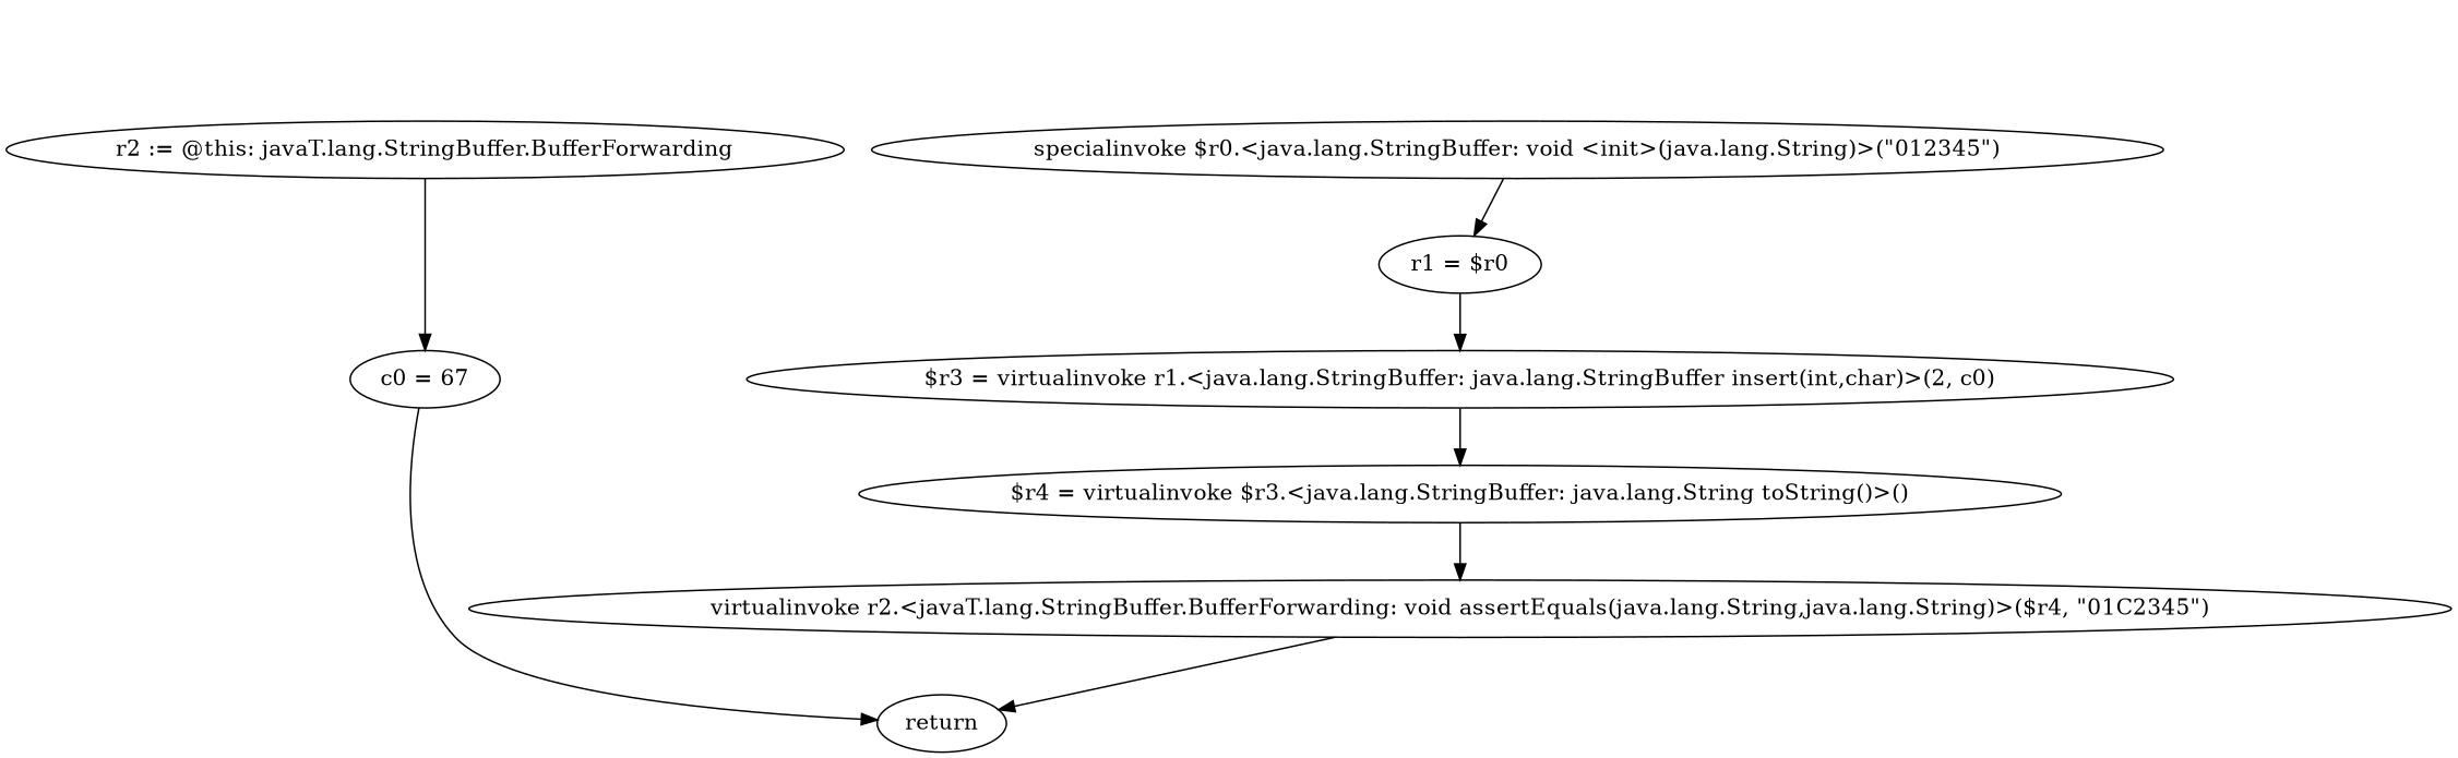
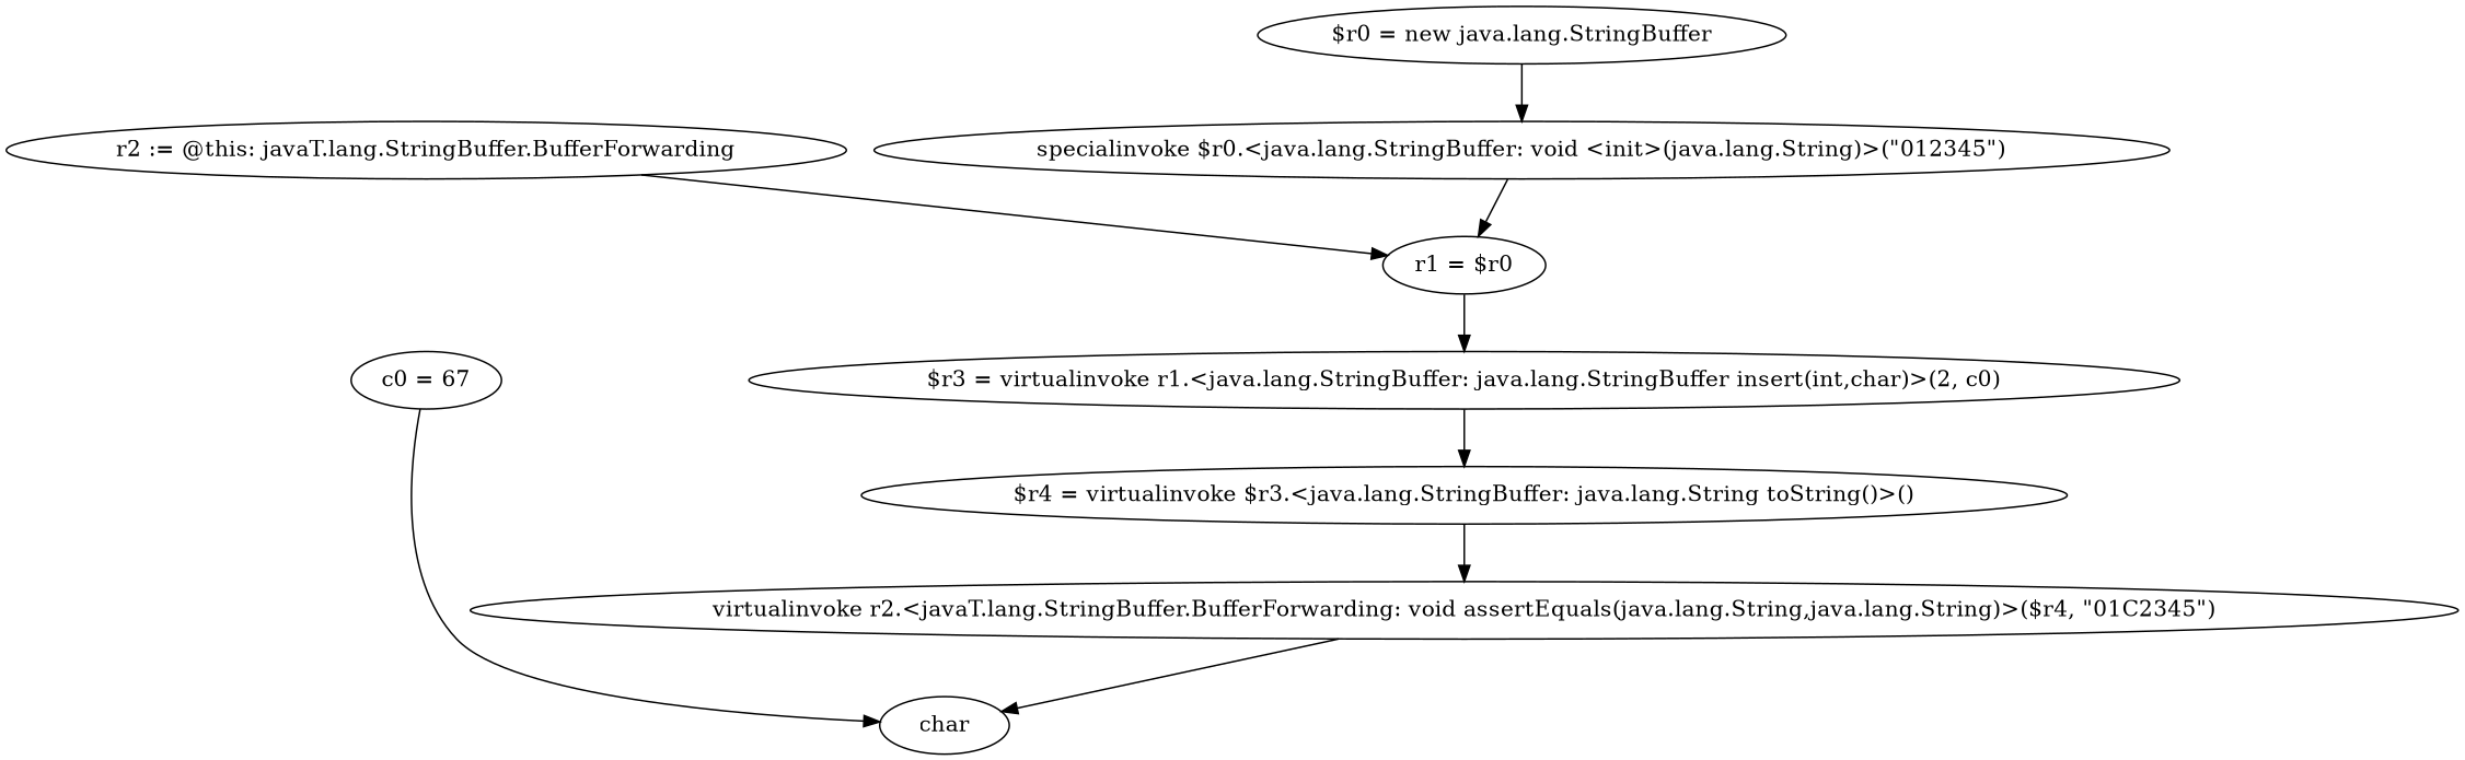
  digraph {
    "r2 := @this: javaT.lang.StringBuffer.BufferForwarding"
    "c0 = 67"
-   return
+   return [label=char]
+   "$r0 = new java.lang.StringBuffer"
    "specialinvoke $r0.<java.lang.StringBuffer: void <init>(java.lang.String)>(\"012345\")"
    "r1 = $r0"
    "$r3 = virtualinvoke r1.<java.lang.StringBuffer: java.lang.StringBuffer insert(int,char)>(2, c0)"
    "$r4 = virtualinvoke $r3.<java.lang.StringBuffer: java.lang.String toString()>()"
    "virtualinvoke r2.<javaT.lang.StringBuffer.BufferForwarding: void assertEquals(java.lang.String,java.lang.String)>($r4, \"01C2345\")"
-   "r2 := @this: javaT.lang.StringBuffer.BufferForwarding" -> "c0 = 67"
+   "r2 := @this: javaT.lang.StringBuffer.BufferForwarding" -> "r1 = $r0"
    "c0 = 67" -> return
+   "$r0 = new java.lang.StringBuffer" -> "specialinvoke $r0.<java.lang.StringBuffer: void <init>(java.lang.String)>(\"012345\")"
    "specialinvoke $r0.<java.lang.StringBuffer: void <init>(java.lang.String)>(\"012345\")" -> "r1 = $r0"
    "r1 = $r0" -> "$r3 = virtualinvoke r1.<java.lang.StringBuffer: java.lang.StringBuffer insert(int,char)>(2, c0)"
    "$r3 = virtualinvoke r1.<java.lang.StringBuffer: java.lang.StringBuffer insert(int,char)>(2, c0)" -> "$r4 = virtualinvoke $r3.<java.lang.StringBuffer: java.lang.String toString()>()"
    "$r4 = virtualinvoke $r3.<java.lang.StringBuffer: java.lang.String toString()>()" -> "virtualinvoke r2.<javaT.lang.StringBuffer.BufferForwarding: void assertEquals(java.lang.String,java.lang.String)>($r4, \"01C2345\")"
    "virtualinvoke r2.<javaT.lang.StringBuffer.BufferForwarding: void assertEquals(java.lang.String,java.lang.String)>($r4, \"01C2345\")" -> return
  }
